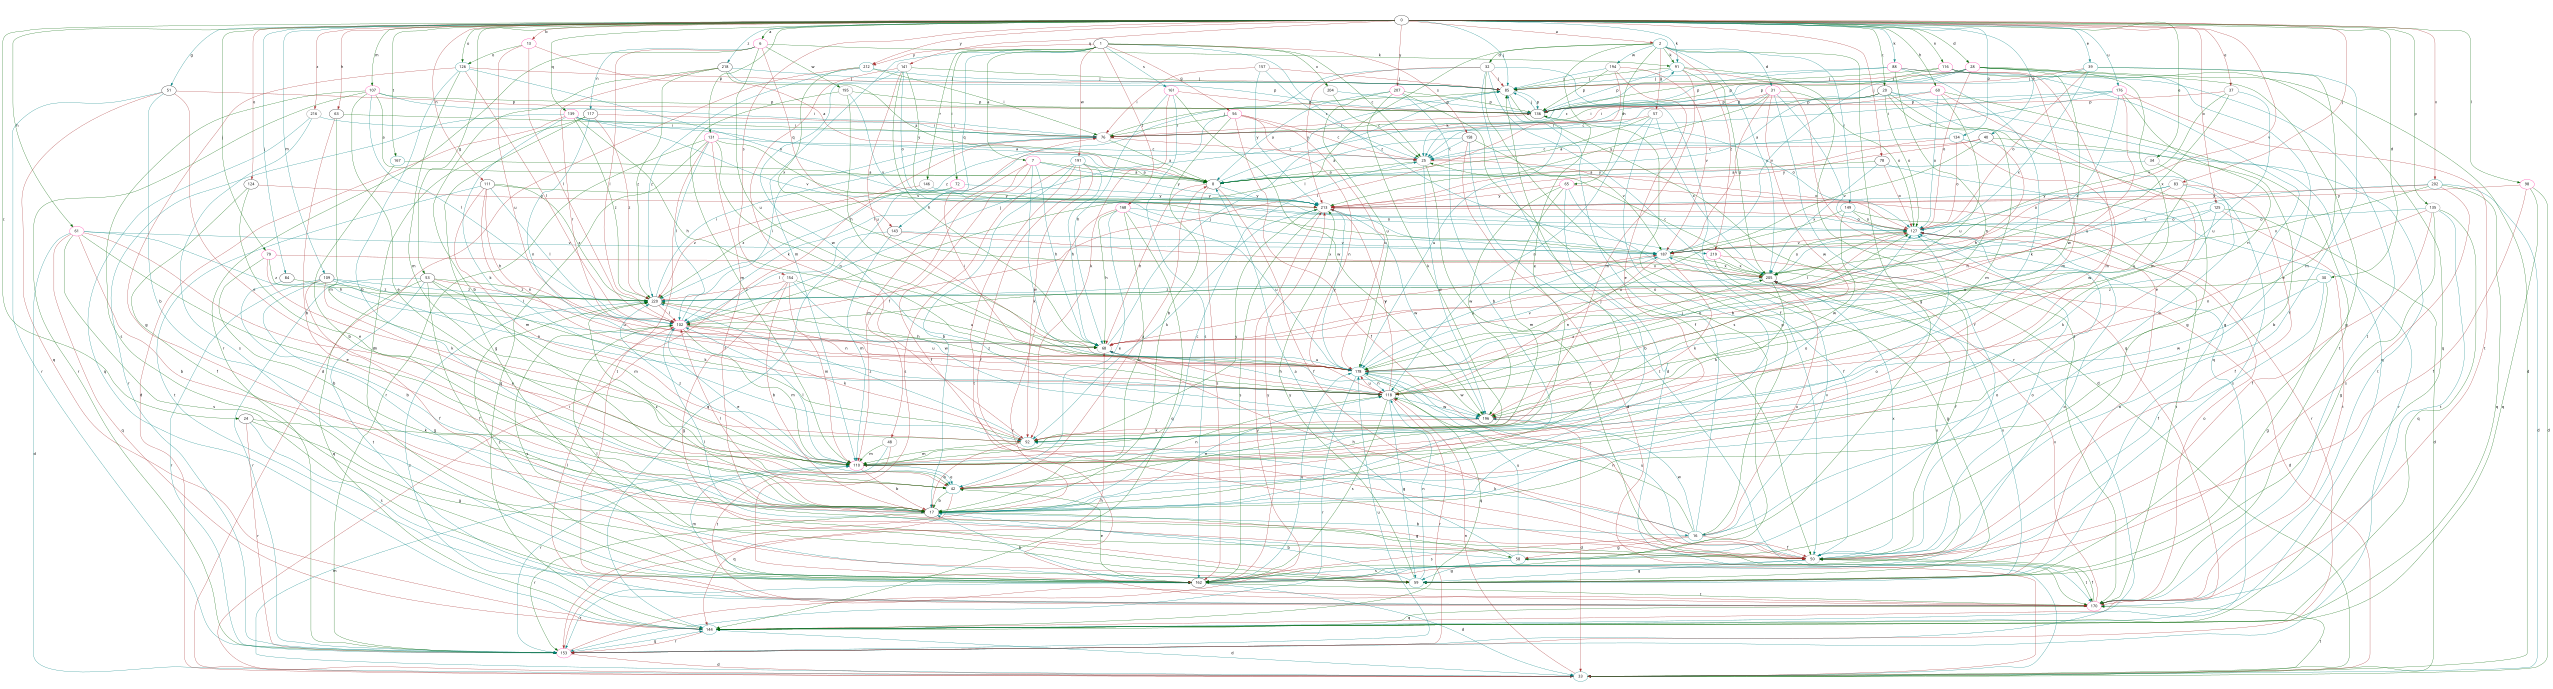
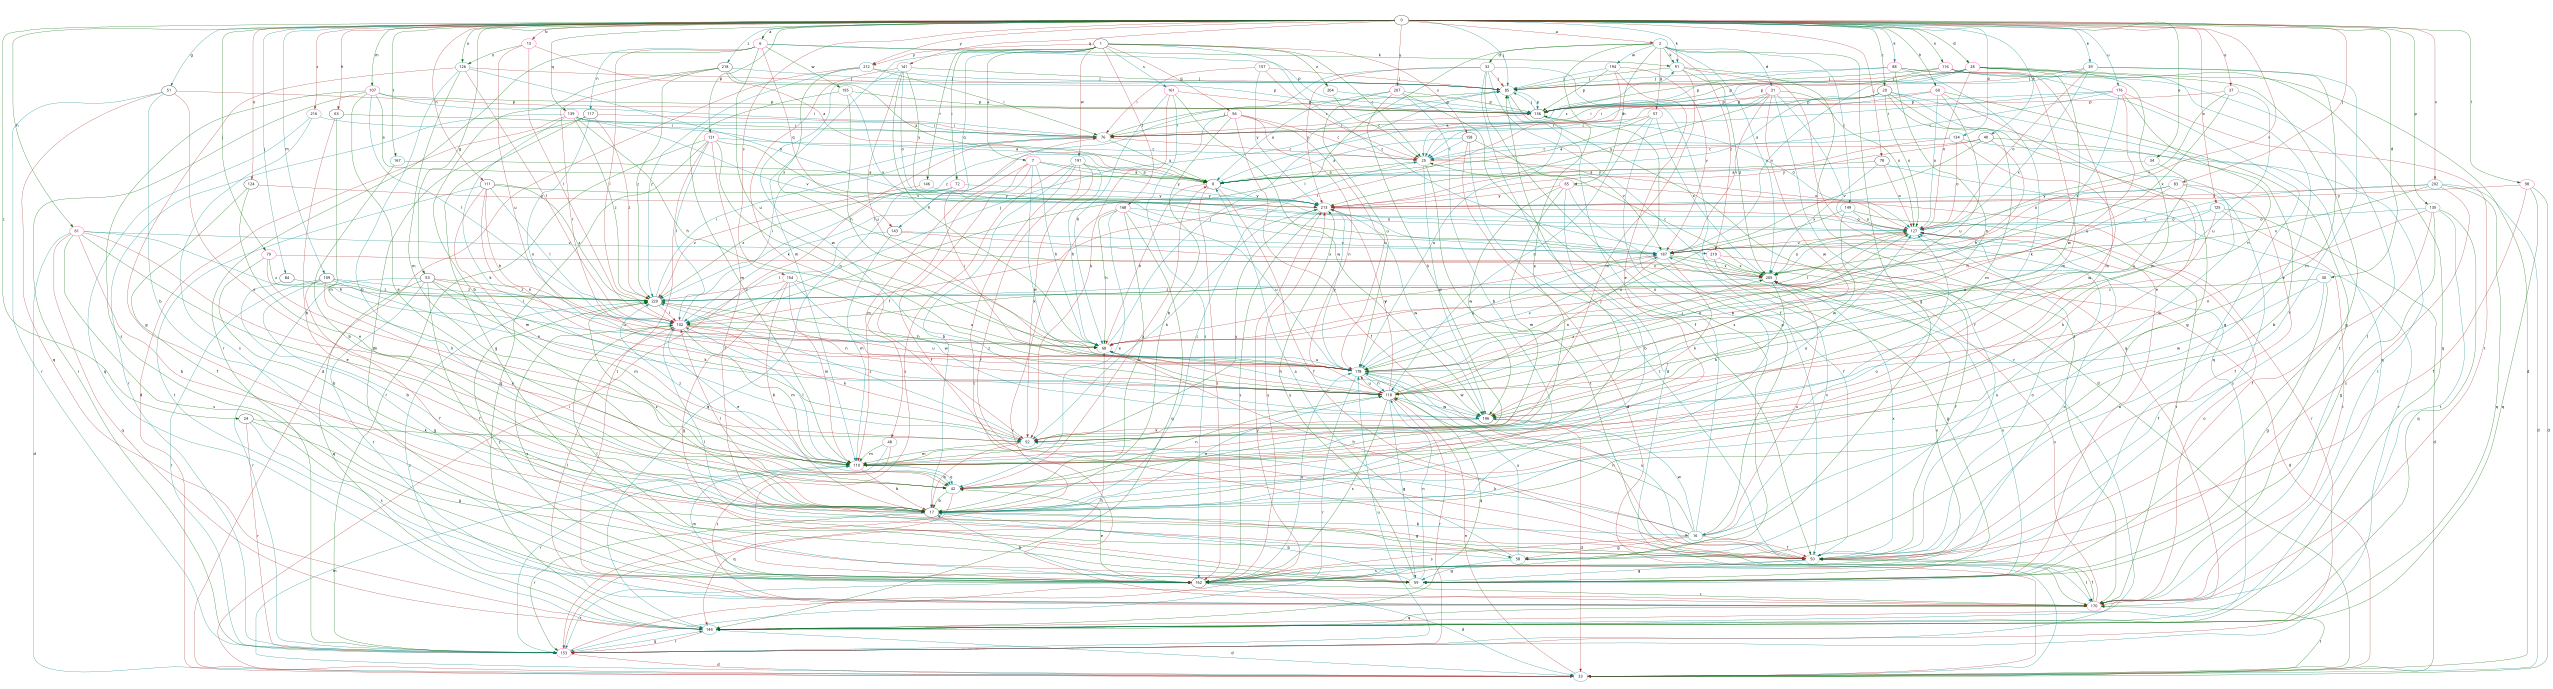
  strict digraph {
    fontname="Noto Sans"
    node [color=deeppink fontname="Noto Sans"]
    edge [color=teal fontname="Noto Sans"]
    2 [color=teal]
    0 [color=black]
    6
    13
    20 [color=black]
    24 [color=black]
    28
    30 [color=teal]
    34 [color=gray40]
    37 [color=gray40]
    39 [color=teal]
    40 [color=black]
    51 [color=black]
    53 [color=black]
    60
    61
    63 [color=black]
    78 [color=black]
    79
    83 [color=gray40]
    84 [color=black]
    85 [color=gray40]
    88
    91 [color=teal]
    98
    107
    109 [color=black]
    111 [color=black]
    116
    124 [color=black]
    125 [color=teal]
    126 [color=teal]
    131
    134 [color=teal]
    135 [color=gray40]
    139
    141 [color=gray40]
    154 [color=gray40]
    167 [color=teal]
    176
    187 [color=teal]
    202 [color=teal]
    207
    212 [color=teal]
    216 [color=gray40]
    218 [color=black]
    219
    31
    32 [color=gray40]
    42 [color=teal]
    57 [color=gray40]
    58 [color=teal]
    65
    102
    149 [color=teal]
    194 [color=gray40]
    205 [color=black]
    143 [color=black]
    117 [color=black]
    136 [color=black]
    153
    178 [color=teal]
    195 [color=gray40]
    8 [color=black]
    110
    16 [color=teal]
    127 [color=teal]
    76 [color=gray40]
    144 [color=teal]
    162 [color=black]
    92 [color=teal]
    59 [color=teal]
    25 [color=gray40]
    196 [color=black]
    33 [color=teal]
    50 [color=gray40]
    220 [color=black]
    68 [color=gray40]
    213 [color=gray40]
    17 [color=black]
    170
    118 [color=black]
    157 [color=gray40]
    1 [color=black]
    7
    56
    72
    146 [color=gray40]
    158 [color=black]
    161
    168
    191 [color=teal]
    204 [color=gray40]
    48 [color=gray40]
    2 -> 91 [color=darkgreen label=k]
    2 -> 219 [color=brown label=z]
    2 -> 31 [label=d]
    2 -> 32 [color=darkgreen label=d]
    2 -> 42 [color=darkgreen label=e]
    2 -> 57 [color=brown label=g]
    2 -> 58 [color=darkgreen label=g]
    2 -> 65 [color=darkgreen label=h]
    2 -> 102 [color=darkgreen label=l]
    2 -> 149 [label=r]
    2 -> 194 [label=w]
    2 -> 205 [label=x]
    0 -> 2 [color=brown label=a]
    0 -> 6 [color=darkgreen label=a]
    0 -> 13 [color=brown label=b]
    0 -> 20 [color=darkgreen label=c]
    0 -> 24 [color=darkgreen label=c]
    0 -> 28 [color=darkgreen label=d]
    0 -> 30 [color=darkgreen label=d]
    0 -> 34 [color=darkgreen label=e]
    0 -> 37 [color=brown label=e]
    0 -> 39 [label=e]
    0 -> 40 [label=e]
    0 -> 51 [label=g]
    0 -> 53 [color=darkgreen label=g]
    0 -> 60 [color=darkgreen label=h]
    0 -> 61 [color=darkgreen label=h]
    0 -> 63 [color=brown label=h]
    0 -> 78 [color=brown label=j]
    0 -> 79 [color=darkgreen label=j]
    0 -> 83 [color=brown label=j]
    0 -> 84 [label=j]
    0 -> 85 [label=j]
    0 -> 88 [label=k]
    0 -> 91 [label=k]
    0 -> 98 [color=darkgreen label=l]
    0 -> 107 [color=darkgreen label=m]
    0 -> 109 [label=m]
    0 -> 111 [color=brown label=n]
    0 -> 116 [color=darkgreen label=n]
    0 -> 124 [color=brown label=o]
    0 -> 125 [color=brown label=o]
    0 -> 126 [color=darkgreen label=o]
    0 -> 131 [color=darkgreen label=p]
    0 -> 134 [label=p]
    0 -> 135 [color=darkgreen label=p]
    0 -> 139 [color=darkgreen label=q]
    0 -> 141 [color=brown label=q]
    0 -> 154 [color=brown label=s]
    0 -> 167 [color=darkgreen label=t]
    0 -> 176 [label=u]
    0 -> 187 [color=brown label=v]
    0 -> 202 [color=brown label=x]
    0 -> 207 [color=brown label=y]
    0 -> 212 [color=brown label=y]
    0 -> 216 [color=brown label=z]
    0 -> 218 [label=z]
    6 -> 91 [color=darkgreen label=k]
    6 -> 102 [color=brown label=l]
    6 -> 143 [color=brown label=q]
    6 -> 117 [label=n]
-   91 -> 136 [label=p]
+   6 -> 136 [label=p]
    6 -> 153 [color=darkgreen label=r]
    6 -> 178 [color=darkgreen label=u]
    6 -> 195 [color=darkgreen label=w]
    13 -> 126 [color=darkgreen label=o]
    13 -> 102 [color=brown label=l]
    13 -> 178 [color=brown label=u]
    13 -> 8 [color=brown label=a]
    20 -> 58 [color=darkgreen label=g]
    20 -> 136 [color=brown label=p]
    20 -> 8 [label=a]
    20 -> 110 [color=darkgreen label=m]
    20 -> 16 [label=b]
    20 -> 127 [color=darkgreen label=o]
    20 -> 76 [color=darkgreen label=i]
    20 -> 144 [label=q]
    24 -> 153 [color=brown label=r]
    24 -> 162 [label=s]
    24 -> 92 [color=darkgreen label=k]
    24 -> 59 [color=darkgreen label=g]
    28 -> 85 [color=brown label=j]
    28 -> 187 [label=v]
    28 -> 42 [label=e]
    28 -> 136 [color=darkgreen label=p]
    28 -> 110 [color=darkgreen label=m]
    28 -> 127 [color=brown label=o]
    28 -> 59 [color=darkgreen label=g]
    28 -> 25 [label=c]
    28 -> 196 [color=darkgreen label=w]
    28 -> 33 [color=darkgreen label=d]
    30 -> 59 [color=darkgreen label=g]
    30 -> 196 [label=w]
    30 -> 50 [label=f]
    30 -> 220 [color=darkgreen label=z]
    34 -> 178 [color=darkgreen label=u]
    34 -> 8 [label=a]
    37 -> 187 [color=darkgreen label=v]
    37 -> 205 [color=darkgreen label=x]
    37 -> 136 [color=brown label=p]
    37 -> 178 [label=u]
    39 -> 85 [color=brown label=j]
    39 -> 205 [label=x]
    39 -> 136 [label=p]
    39 -> 110 [color=darkgreen label=m]
    39 -> 127 [color=brown label=o]
    39 -> 50 [label=f]
    40 -> 187 [color=darkgreen label=v]
    40 -> 25 [color=brown label=c]
    40 -> 68 [color=brown label=h]
    40 -> 213 [color=brown label=y]
    40 -> 17 [color=darkgreen label=b]
    51 -> 42 [color=brown label=e]
    51 -> 136 [color=brown label=p]
    51 -> 153 [label=r]
    51 -> 144 [color=brown label=q]
    51 -> 17 [label=b]
    53 -> 153 [label=r]
    53 -> 178 [color=brown label=u]
    53 -> 110 [color=darkgreen label=m]
    53 -> 144 [color=darkgreen label=q]
    53 -> 92 [color=darkgreen label=k]
    53 -> 50 [color=darkgreen label=f]
    53 -> 220 [color=darkgreen label=z]
    53 -> 170 [label=t]
    60 -> 42 [color=brown label=e]
    60 -> 136 [label=p]
    60 -> 178 [color=darkgreen label=u]
    60 -> 127 [label=o]
    60 -> 76 [color=brown label=i]
    60 -> 170 [color=darkgreen label=t]
    61 -> 187 [label=v]
    61 -> 42 [color=darkgreen label=e]
    61 -> 110 [color=brown label=m]
    61 -> 144 [color=brown label=q]
    61 -> 162 [color=darkgreen label=s]
    61 -> 33 [label=d]
    61 -> 68 [label=h]
    61 -> 17 [color=brown label=b]
    63 -> 110 [color=darkgreen label=m]
    63 -> 76 [color=darkgreen label=i]
    63 -> 17 [color=brown label=b]
    78 -> 205 [label=x]
    78 -> 153 [label=r]
    78 -> 8 [color=darkgreen label=a]
    78 -> 127 [color=brown label=o]
    79 -> 205 [color=brown label=x]
    79 -> 92 [color=brown label=k]
    79 -> 220 [color=darkgreen label=z]
    79 -> 17 [color=darkgreen label=b]
    83 -> 127 [label=o]
    83 -> 162 [label=s]
    83 -> 50 [color=brown label=f]
    83 -> 68 [color=brown label=h]
    83 -> 213 [label=y]
    84 -> 220 [color=darkgreen label=z]
    84 -> 17 [label=b]
    85 -> 136 [label=p]
    85 -> 33 [color=darkgreen label=d]
    88 -> 85 [label=j]
    88 -> 110 [color=brown label=m]
    88 -> 92 [label=k]
    88 -> 59 [label=g]
    88 -> 25 [label=c]
    88 -> 118 [color=darkgreen label=n]
    91 -> 85 [color=darkgreen label=j]
    91 -> 205 [color=darkgreen label=p]
    91 -> 110 [color=brown label=m]
    91 -> 144 [color=brown label=q]
    91 -> 170 [color=darkgreen label=t]
    98 -> 144 [color=darkgreen label=q]
    98 -> 33 [color=darkgreen label=d]
    98 -> 50 [color=brown label=f]
    98 -> 213 [color=brown label=y]
    107 -> 42 [color=darkgreen label=e]
    107 -> 102 [label=l]
    107 -> 136 [color=darkgreen label=p]
    107 -> 153 [color=darkgreen label=r]
    107 -> 8 [color=darkgreen label=a]
    107 -> 76 [label=i]
    107 -> 162 [color=darkgreen label=s]
    109 -> 42 [color=brown label=e]
    109 -> 102 [label=l]
    109 -> 153 [label=r]
    109 -> 59 [label=g]
    109 -> 50 [color=brown label=f]
    109 -> 220 [label=z]
    109 -> 118 [label=n]
    111 -> 102 [label=l]
    111 -> 110 [color=brown label=m]
    111 -> 220 [color=darkgreen label=z]
    111 -> 68 [color=brown label=h]
    111 -> 213 [color=darkgreen label=y]
    111 -> 170 [label=t]
    111 -> 118 [color=brown label=n]
    116 -> 85 [color=darkgreen label=j]
    116 -> 136 [color=darkgreen label=p]
    116 -> 110 [color=brown label=m]
    116 -> 144 [color=darkgreen label=q]
    116 -> 170 [label=t]
    124 -> 42 [color=darkgreen label=e]
    124 -> 50 [color=darkgreen label=f]
    124 -> 213 [color=brown label=y]
    125 -> 178 [label=u]
    125 -> 127 [label=o]
-   125 -> 92 [label=k]
+   125 -> 92 [color=brown label=k]
    125 -> 33 [color=darkgreen label=d]
    125 -> 170 [color=brown label=t]
    126 -> 85 [color=brown label=j]
    126 -> 102 [color=brown label=l]
    126 -> 110 [color=darkgreen label=m]
    126 -> 127 [label=o]
    126 -> 59 [color=brown label=g]
    126 -> 17 [label=b]
    131 -> 187 [color=darkgreen label=v]
    131 -> 102 [label=l]
    131 -> 153 [color=darkgreen label=r]
    131 -> 144 [color=darkgreen label=q]
    131 -> 25 [label=c]
    131 -> 50 [color=brown label=f]
    131 -> 170 [color=brown label=t]
    131 -> 118 [color=darkgreen label=n]
    134 -> 127 [color=brown label=o]
    134 -> 25 [label=c]
    134 -> 196 [color=brown label=w]
    134 -> 213 [color=brown label=y]
    134 -> 170 [label=t]
    135 -> 127 [label=o]
    135 -> 144 [color=darkgreen label=q]
    135 -> 59 [color=darkgreen label=g]
    135 -> 50 [color=brown label=f]
    135 -> 170 [label=t]
    135 -> 118 [color=brown label=n]
    139 -> 187 [label=v]
    139 -> 153 [label=r]
    139 -> 8 [label=a]
    139 -> 76 [label=i]
    139 -> 92 [label=k]
    139 -> 33 [color=brown label=d]
    139 -> 220 [color=darkgreen label=z]
    139 -> 68 [color=darkgreen label=h]
    141 -> 85 [color=darkgreen label=j]
    141 -> 178 [color=brown label=u]
    141 -> 127 [label=o]
    141 -> 92 [color=brown label=k]
    141 -> 196 [label=w]
    141 -> 68 [color=darkgreen label=h]
    141 -> 213 [color=darkgreen label=y]
    154 -> 178 [color=darkgreen label=u]
    154 -> 110 [color=brown label=m]
    154 -> 59 [color=brown label=g]
    154 -> 196 [label=w]
    154 -> 220 [color=brown label=z]
    154 -> 17 [color=brown label=b]
    167 -> 8 [color=darkgreen label=a]
    167 -> 17 [color=darkgreen label=b]
    176 -> 136 [label=p]
    176 -> 178 [color=brown label=u]
    176 -> 76 [label=i]
    176 -> 25 [label=c]
    176 -> 220 [label=z]
    176 -> 170 [color=brown label=t]
    176 -> 118 [color=darkgreen label=n]
    187 -> 205 [color=darkgreen label=x]
    187 -> 178 [label=u]
    187 -> 92 [color=brown label=k]
    187 -> 50 [color=darkgreen label=f]
    187 -> 118 [color=brown label=n]
    202 -> 187 [label=v]
    202 -> 205 [color=darkgreen label=x]
    202 -> 144 [color=darkgreen label=q]
    202 -> 162 [color=brown label=s]
    202 -> 33 [label=d]
    202 -> 213 [color=brown label=y]
    207 -> 136 [color=darkgreen label=p]
    207 -> 178 [color=darkgreen label=u]
    207 -> 8 [label=a]
    207 -> 92 [color=darkgreen label=k]
    207 -> 50 [color=darkgreen label=f]
    207 -> 17 [label=b]
    212 -> 85 [label=j]
    212 -> 205 [color=darkgreen label=x]
    212 -> 76 [color=darkgreen label=i]
    212 -> 33 [color=brown label=d]
    212 -> 220 [label=z]
    216 -> 76 [label=i]
    216 -> 144 [label=q]
    216 -> 162 [label=s]
    218 -> 85 [label=j]
    218 -> 136 [label=p]
    218 -> 178 [color=brown label=r]
    218 -> 8 [color=darkgreen label=a]
    218 -> 220 [color=darkgreen label=z]
    218 -> 17 [color=darkgreen label=b]
    219 -> 205 [color=darkgreen label=x]
    219 -> 59 [color=darkgreen label=g]
    219 -> 33 [color=brown label=d]
    31 -> 187 [color=brown label=v]
    31 -> 136 [color=brown label=p]
    31 -> 127 [color=darkgreen label=o]
    31 -> 144 [label=q]
    31 -> 25 [label=c]
    31 -> 196 [color=brown label=w]
    31 -> 50 [label=f]
    31 -> 213 [color=darkgreen label=y]
    32 -> 85 [color=brown label=j]
    32 -> 153 [label=r]
    32 -> 162 [color=darkgreen label=s]
    32 -> 33 [label=d]
    32 -> 50 [label=f]
    32 -> 220 [label=z]
    32 -> 213 [color=brown label=y]
    42 -> 8 [color=brown label=a]
    42 -> 144 [color=brown label=q]
    42 -> 17 [color=darkgreen label=b]
    42 -> 118 [color=darkgreen label=n]
    57 -> 205 [label=x]
    57 -> 8 [color=darkgreen label=a]
    57 -> 76 [color=brown label=i]
    57 -> 17 [label=b]
    57 -> 118 [label=n]
    58 -> 102 [label=l]
    58 -> 178 [label=u]
    58 -> 8 [label=a]
    58 -> 127 [label=o]
    58 -> 59 [label=g]
    65 -> 153 [color=brown label=r]
    65 -> 110 [color=darkgreen label=m]
    65 -> 196 [color=darkgreen label=w]
    65 -> 50 [label=f]
    65 -> 213 [color=brown label=y]
    65 -> 17 [label=b]
    102 -> 85 [label=j]
    102 -> 42 [label=e]
    102 -> 178 [color=brown label=u]
    102 -> 110 [color=darkgreen label=m]
    102 -> 76 [label=i]
    102 -> 162 [color=darkgreen label=s]
    102 -> 92 [color=brown label=k]
    102 -> 68 [color=darkgreen label=h]
    149 -> 178 [color=darkgreen label=u]
    149 -> 127 [color=darkgreen label=o]
    149 -> 196 [color=darkgreen label=w]
    149 -> 170 [color=darkgreen label=t]
    194 -> 85 [label=j]
    194 -> 187 [color=brown label=v]
    194 -> 42 [color=brown label=e]
    194 -> 102 [color=brown label=l]
    194 -> 136 [color=darkgreen label=p]
    205 -> 127 [color=darkgreen label=o]
    205 -> 92 [color=darkgreen label=k]
    205 -> 25 [color=darkgreen label=c]
    205 -> 220 [label=z]
    143 -> 187 [label=v]
    143 -> 102 [label=l]
    143 -> 205 [color=brown label=x]
    143 -> 110 [label=m]
    117 -> 76 [color=brown label=i]
    117 -> 162 [color=darkgreen label=s]
    117 -> 59 [color=darkgreen label=g]
    117 -> 220 [color=brown label=z]
    117 -> 118 [label=n]
    136 -> 85 [label=j]
    136 -> 178 [label=u]
    136 -> 127 [label=o]
    136 -> 76 [color=brown label=i]
    153 -> 178 [label=u]
    153 -> 144 [label=q]
    153 -> 33 [color=brown label=d]
    153 -> 68 [color=brown label=h]
    153 -> 213 [color=brown label=y]
    178 -> 187 [label=v]
    178 -> 153 [label=r]
    178 -> 144 [color=darkgreen label=q]
    178 -> 196 [color=darkgreen label=w]
    178 -> 213 [label=y]
    178 -> 118 [label=n]
    195 -> 187 [label=v]
    195 -> 136 [color=darkgreen label=p]
    195 -> 110 [color=darkgreen label=m]
    195 -> 68 [color=darkgreen label=h]
    8 -> 91 [label=k]
    8 -> 162 [color=brown label=s]
    8 -> 50 [color=brown label=f]
    8 -> 68 [color=brown label=h]
    8 -> 213 [label=y]
    110 -> 42 [label=e]
    110 -> 102 [label=l]
    110 -> 127 [label=o]
    110 -> 220 [label=z]
    110 -> 213 [color=darkgreen label=y]
    110 -> 17 [color=brown label=b]
    16 -> 85 [label=j]
    16 -> 187 [label=v]
    16 -> 58 [color=brown label=g]
    16 -> 205 [color=brown label=x]
    16 -> 136 [color=darkgreen label=p]
    16 -> 162 [color=brown label=s]
    16 -> 92 [label=k]
    16 -> 196 [label=w]
    16 -> 50 [color=brown label=f]
    16 -> 68 [color=brown label=h]
    16 -> 118 [color=darkgreen label=n]
    127 -> 187 [color=brown label=v]
    127 -> 102 [color=darkgreen label=l]
    76 -> 85 [color=darkgreen label=j]
    76 -> 8 [color=darkgreen label=a]
    76 -> 25 [color=brown label=c]
    144 -> 153 [color=brown label=r]
    144 -> 33 [label=d]
    144 -> 220 [label=z]
    162 -> 42 [color=darkgreen label=e]
    162 -> 205 [color=darkgreen label=x]
    162 -> 153 [label=r]
    162 -> 178 [label=u]
    162 -> 110 [label=m]
    162 -> 127 [label=o]
    162 -> 33 [label=d]
    162 -> 220 [color=darkgreen label=z]
    162 -> 213 [color=brown label=y]
    162 -> 17 [label=b]
    162 -> 170 [color=darkgreen label=t]
    92 -> 110 [color=darkgreen label=m]
    92 -> 220 [label=z]
    92 -> 17 [color=brown label=b]
    59 -> 102 [color=darkgreen label=l]
    59 -> 205 [label=x]
    59 -> 127 [color=brown label=o]
    59 -> 213 [color=darkgreen label=y]
    59 -> 17 [label=b]
    59 -> 118 [label=n]
    25 -> 8 [color=darkgreen label=a]
    25 -> 127 [color=brown label=o]
    25 -> 196 [label=w]
    25 -> 170 [color=darkgreen label=t]
    196 -> 92 [color=brown label=k]
    196 -> 33 [color=brown label=d]
    33 -> 110 [label=m]
    33 -> 76 [color=brown label=i]
    33 -> 170 [color=darkgreen label=t]
    33 -> 118 [color=brown label=n]
    50 -> 205 [label=x]
    50 -> 178 [label=u]
    50 -> 127 [label=o]
    50 -> 162 [label=s]
    50 -> 59 [label=g]
    50 -> 170 [color=darkgreen label=t]
    220 -> 102 [color=brown label=l]
    220 -> 76 [label=i]
    220 -> 118 [color=brown label=n]
    68 -> 85 [label=j]
    68 -> 187 [color=brown label=v]
    68 -> 178 [label=u]
    68 -> 127 [color=brown label=o]
    213 -> 127 [color=brown label=o]
    213 -> 162 [color=darkgreen label=s]
    213 -> 92 [label=k]
    213 -> 196 [label=w]
    17 -> 85 [color=darkgreen label=j]
    17 -> 58 [color=darkgreen label=g]
    17 -> 102 [color=brown label=l]
    17 -> 153 [color=darkgreen label=r]
    17 -> 16 [label=b]
    17 -> 127 [label=o]
    17 -> 25 [label=c]
    17 -> 220 [color=darkgreen label=z]
    17 -> 118 [label=n]
    170 -> 102 [color=brown label=l]
    170 -> 205 [color=brown label=x]
    170 -> 127 [color=brown label=o]
    170 -> 144 [color=darkgreen label=q]
    170 -> 50 [color=darkgreen label=f]
    118 -> 205 [color=darkgreen label=x]
    118 -> 153 [color=brown label=r]
    118 -> 178 [color=brown label=u]
    118 -> 127 [color=darkgreen label=o]
    118 -> 76 [color=brown label=i]
    118 -> 162 [color=darkgreen label=s]
    118 -> 59 [label=g]
    118 -> 196 [label=w]
    118 -> 220 [color=darkgreen label=z]
    118 -> 68 [label=h]
    118 -> 213 [color=brown label=y]
    157 -> 85 [color=brown label=j]
    157 -> 76 [color=brown label=i]
-   157 -> 25 [label=c]
+   157 -> 25 [color=brown label=c]
    157 -> 213 [label=y]
    1 -> 212 [color=brown label=y]
    1 -> 219 [label=z]
    1 -> 143 [label=q]
    1 -> 110 [label=m]
    1 -> 25 [color=darkgreen label=c]
    1 -> 7 [color=darkgreen label=a]
    1 -> 56 [color=brown label=g]
    1 -> 72 [color=darkgreen label=i]
    1 -> 146 [color=darkgreen label=r]
    1 -> 158 [color=brown label=s]
    1 -> 161 [label=s]
    1 -> 168 [color=brown label=t]
    1 -> 191 [color=brown label=w]
    1 -> 204 [color=darkgreen label=x]
    7 -> 8 [color=darkgreen label=a]
    7 -> 110 [color=brown label=m]
    7 -> 196 [label=w]
    7 -> 50 [color=brown label=f]
    7 -> 68 [label=h]
    7 -> 213 [label=y]
    7 -> 48 [color=brown label=f]
    56 -> 102 [label=l]
    56 -> 178 [color=brown label=u]
    56 -> 76 [color=darkgreen label=i]
    56 -> 25 [color=brown label=c]
    56 -> 50 [color=brown label=f]
    56 -> 17 [color=darkgreen label=b]
    56 -> 118 [color=brown label=n]
    72 -> 144 [label=q]
    72 -> 220 [color=darkgreen label=z]
    72 -> 213 [label=y]
    146 -> 220 [color=brown label=z]
    146 -> 213 [label=y]
    158 -> 187 [color=darkgreen label=v]
    158 -> 8 [label=a]
    158 -> 25 [label=c]
    158 -> 33 [color=brown label=d]
    158 -> 170 [label=t]
    161 -> 136 [color=brown label=p]
    161 -> 162 [label=s]
    161 -> 92 [color=brown label=k]
    161 -> 196 [color=darkgreen label=w]
    161 -> 68 [label=h]
    168 -> 42 [label=e]
    168 -> 153 [color=brown label=r]
    168 -> 178 [label=u]
    168 -> 127 [label=o]
    168 -> 144 [color=darkgreen label=q]
    168 -> 68 [color=darkgreen label=h]
    168 -> 17 [color=darkgreen label=b]
    191 -> 8 [color=darkgreen label=a]
    191 -> 162 [color=brown label=s]
    191 -> 92 [color=brown label=k]
    191 -> 50 [color=brown label=f]
    191 -> 68 [label=h]
    191 -> 17 [label=b]
    191 -> 170 [color=brown label=t]
    204 -> 136 [label=p]
    204 -> 25 [color=darkgreen label=c]
    48 -> 153 [label=r]
    48 -> 110 [color=darkgreen label=m]
    48 -> 170 [color=brown label=t]
  }
